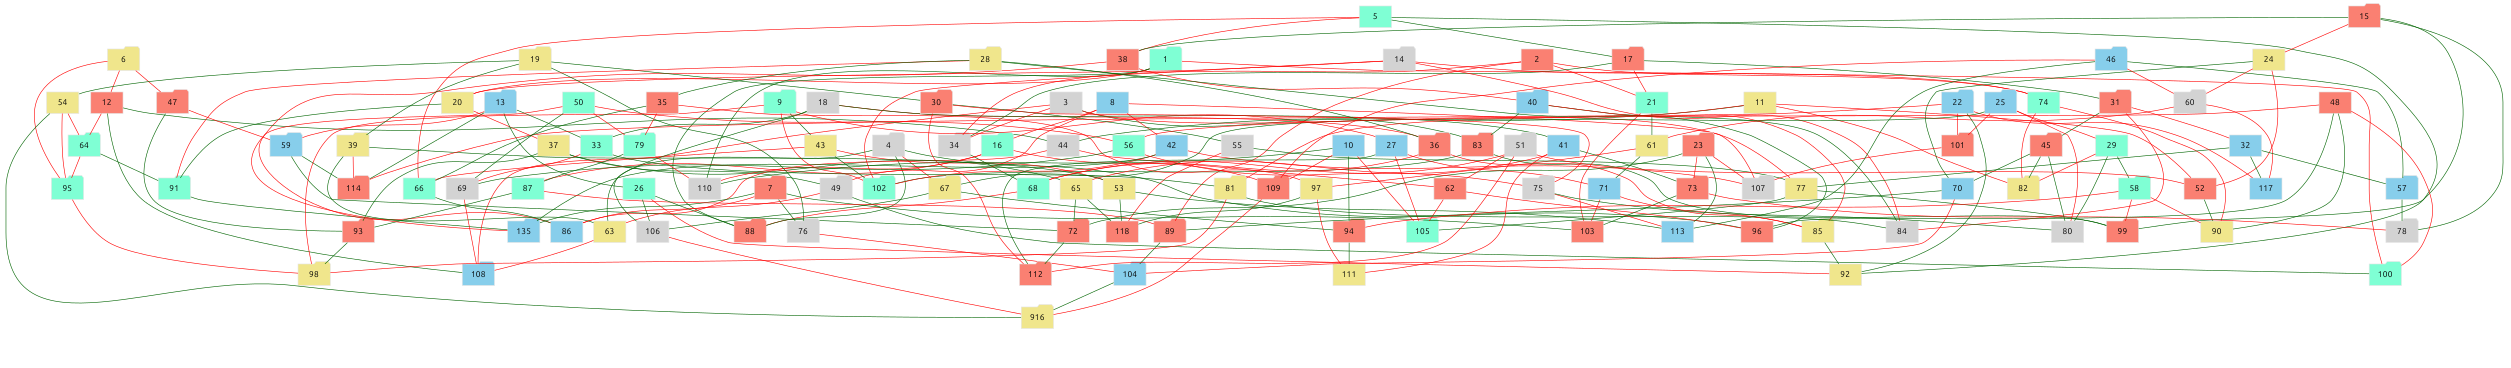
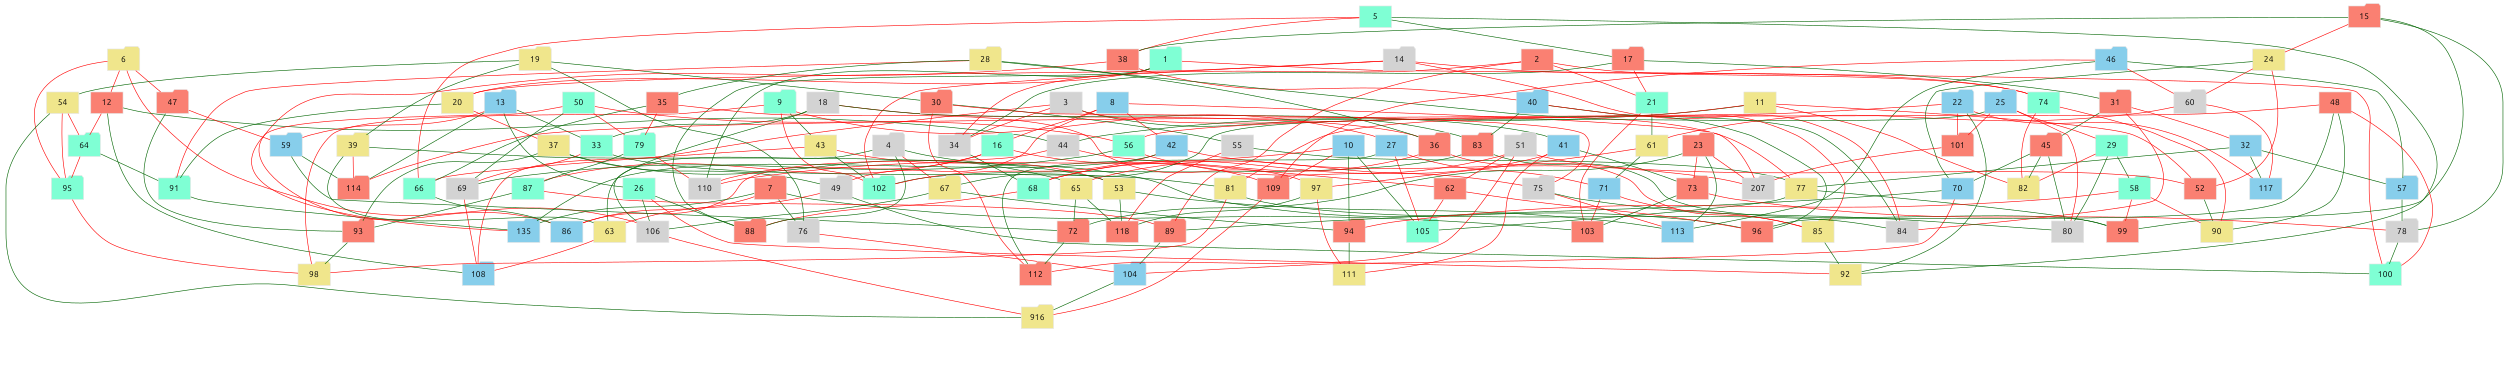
  graph {
    fontname=Ubuntu
    node [color=gray90 fillcolor=salmon fontname=Ubuntu shape=folder style=filled]
    edge [color=red fontname=Ubuntu]
    1 [fillcolor=aquamarine]
    20 [fillcolor=khaki shape=box]
    88
    100 [fillcolor=aquamarine]
    110 [fillcolor=lightgrey shape=box]
    37 [fillcolor=khaki shape=box]
    91 [fillcolor=aquamarine]
    2 [shape=box]
    21 [fillcolor=aquamarine shape=box]
    34 [fillcolor=lightgrey]
    74 [fillcolor=aquamarine shape=box]
    89
    103 [shape=box]
    61 [fillcolor=khaki shape=box]
    68 [fillcolor=aquamarine shape=box]
    82 [fillcolor=khaki]
    90 [fillcolor=khaki shape=box]
    104 [fillcolor=skyblue]
    3 [fillcolor=lightgrey shape=box]
    83
    108 [fillcolor=skyblue]
    77 [fillcolor=khaki shape=box]
    55 [fillcolor=lightgrey shape=box]
    118 [shape=box]
    102 [fillcolor=aquamarine]
    99
    4 [fillcolor=lightgrey]
    63 [fillcolor=khaki shape=box]
    67 [fillcolor=khaki]
    96 [shape=box]
    106 [fillcolor=lightgrey shape=box]
    94
    5 [fillcolor=aquamarine shape=box]
    17
    38 [shape=box]
    66 [fillcolor=aquamarine shape=box]
    92 [fillcolor=khaki shape=box]
    31
    86 [fillcolor=skyblue shape=box]
    40 [fillcolor=skyblue]
    6 [fillcolor=khaki]
    12 [shape=box]
    47
    95 [fillcolor=aquamarine]
    44 [fillcolor=lightgrey shape=box]
    64 [fillcolor=aquamarine]
    59 [fillcolor=skyblue]
    93
    98 [fillcolor=khaki]
    n50 [fillcolor=khaki label=916]
    76 [fillcolor=lightgrey]
    7
    n53 [fillcolor=skyblue label=135]
    8 [fillcolor=skyblue shape=box]
    16 [fillcolor=aquamarine]
    42 [fillcolor=skyblue shape=box]
    49 [fillcolor=lightgrey]
-   107 [fillcolor=lightgrey]
+   107 [fillcolor=lightgrey label=207]
    109
    87 [fillcolor=aquamarine shape=box]
    9 [fillcolor=aquamarine]
    27 [fillcolor=skyblue shape=box]
    43 [fillcolor=khaki shape=box]
    105 [fillcolor=aquamarine]
    71 [fillcolor=skyblue shape=box]
    112
    53 [fillcolor=khaki shape=box]
    10 [fillcolor=skyblue shape=box]
    111 [fillcolor=khaki shape=box]
    11 [fillcolor=khaki shape=box]
    52 [shape=box]
    81 [fillcolor=khaki]
    62 [shape=box]
    84 [fillcolor=lightgrey shape=box]
    13 [fillcolor=skyblue]
    26 [fillcolor=aquamarine shape=box]
    33 [fillcolor=aquamarine shape=box]
    114
    69 [fillcolor=lightgrey shape=box]
    72
    14 [fillcolor=lightgrey]
    15
    24 [fillcolor=khaki shape=box]
    78 [fillcolor=lightgrey]
    60 [fillcolor=lightgrey]
    70 [fillcolor=skyblue shape=box]
    32 [fillcolor=skyblue shape=box]
    45
    18 [fillcolor=lightgrey shape=box]
    36
    41 [fillcolor=skyblue shape=box]
    85 [fillcolor=khaki]
    73
    65 [fillcolor=khaki shape=box]
    19 [fillcolor=khaki]
    30
    39 [fillcolor=khaki]
    54 [fillcolor=khaki shape=box]
    75 [fillcolor=lightgrey]
    97 [fillcolor=khaki shape=box]
    22 [fillcolor=skyblue]
    101
    117 [fillcolor=skyblue shape=box]
    23
    113 [fillcolor=skyblue shape=box]
    25 [fillcolor=skyblue]
    29 [fillcolor=aquamarine shape=box]
    80 [fillcolor=lightgrey shape=box]
    58 [fillcolor=aquamarine]
    28 [fillcolor=khaki]
    35 [shape=box]
    79 [fillcolor=aquamarine]
    57 [fillcolor=skyblue]
    46 [fillcolor=skyblue]
    48 [shape=box]
    56 [fillcolor=aquamarine shape=box]
    50 [fillcolor=aquamarine shape=box]
    51 [fillcolor=lightgrey]
    1 -- 20
    1 -- 88 [color=darkgreen]
    1 -- 100
    1 -- 110 [color=darkgreen]
    20 -- 37
    20 -- 91 [color=darkgreen]
    37 -- 93 [color=darkgreen]
    37 -- 49 [color=darkgreen]
    37 -- 65 [color=darkgreen]
    91 -- n53 [color=darkgreen]
    2 -- 21
    2 -- 34
    2 -- 74
    2 -- 89
    21 -- 103
    21 -- 61 [color=darkgreen]
    34 -- 68 [color=darkgreen]
    74 -- 82
    74 -- 90
    89 -- 104 [color=darkgreen]
    61 -- 71 [color=darkgreen]
    61 -- 97
    68 -- 88
    104 -- n50 [color=darkgreen]
    3 -- 34
    3 -- 83 [color=darkgreen]
    3 -- 108
    3 -- 77
    83 -- 102 [color=darkgreen]
    83 -- 99 [color=darkgreen]
    77 -- 99 [color=darkgreen]
    77 -- 105 [color=darkgreen]
    55 -- 77 [color=darkgreen]
    55 -- 118
    4 -- 88 [color=darkgreen]
    4 -- 63 [color=darkgreen]
    4 -- 67
    4 -- 96 [color=darkgreen]
    63 -- 108
    67 -- 106 [color=darkgreen]
    67 -- 94 [color=darkgreen]
    106 -- n50
    94 -- 111 [color=darkgreen]
    5 -- 17 [color=darkgreen]
    5 -- 38
    5 -- 66
    5 -- 92 [color=darkgreen]
    17 -- 21
    17 -- 34 [color=darkgreen]
    17 -- 31 [color=darkgreen]
    38 -- 86
    38 -- 40
    66 -- 86 [color=darkgreen]
    31 -- 84
    31 -- 32
    31 -- 45 [color=darkgreen]
    40 -- 83 [color=darkgreen]
    40 -- 84 [color=darkgreen]
    40 -- 85
+   6 -- 106
    6 -- 12
    6 -- 47
    6 -- 95
    12 -- 108 [color=darkgreen]
    12 -- 44 [color=darkgreen]
    12 -- 64
    47 -- 59
    47 -- 93 [color=darkgreen]
    95 -- 98
    44 -- 86
    44 -- 62
    64 -- 91 [color=darkgreen]
    64 -- 95
    59 -- 114 [color=darkgreen]
    59 -- 72 [color=darkgreen]
    93 -- 98 [color=darkgreen]
    76 -- 104
    7 -- 103 [color=darkgreen]
    7 -- 86
    7 -- 76 [color=darkgreen]
    7 -- n53 [color=darkgreen]
    8 -- 16
    8 -- 42
    8 -- 49
    8 -- 107
    16 -- 110
    16 -- 109
    16 -- 87
    42 -- 102
    42 -- n53 [color=darkgreen]
    42 -- 107
    49 -- 100 [color=darkgreen]
    49 -- 63
    109 -- n50
    87 -- 89
    87 -- 93 [color=darkgreen]
    9 -- 102
    9 -- 98
    9 -- 27
    9 -- 43 [color=darkgreen]
    27 -- 105
    27 -- 71
    27 -- 112 [color=darkgreen]
    43 -- 102 [color=darkgreen]
    43 -- 66
    43 -- 53
    71 -- 103
    71 -- 85
    53 -- 118 [color=darkgreen]
    53 -- 113 [color=darkgreen]
-   10 -- 110 [color=darkgreen]
+   10 -- 110
    10 -- 94 [color=darkgreen]
    10 -- 109
-   10 -- 105
+   10 -- 105 [color=darkgreen]
    11 -- 82
    11 -- 44 [color=darkgreen]
    11 -- 52
    11 -- 81
    52 -- 90 [color=darkgreen]
    81 -- 98
    81 -- 84 [color=darkgreen]
    62 -- 96
    62 -- 105
    13 -- 59
    13 -- 26 [color=darkgreen]
    13 -- 33 [color=darkgreen]
    13 -- 114 [color=darkgreen]
    26 -- 88 [color=darkgreen]
    26 -- 106 [color=darkgreen]
    26 -- 92
    33 -- 81 [color=darkgreen]
    33 -- 69
    69 -- 108
    72 -- 112 [color=darkgreen]
    14 -- 20
    14 -- 74
    14 -- 102
    14 -- 84
    15 -- 99 [color=darkgreen]
    15 -- 38 [color=darkgreen]
    15 -- 24
    15 -- 78 [color=darkgreen]
    24 -- 52
    24 -- 60
    24 -- 70 [color=darkgreen]
+   78 -- 100 [color=darkgreen]
    60 -- 61
    60 -- 117
    70 -- 89 [color=darkgreen]
    70 -- 104
    32 -- 77 [color=darkgreen]
    32 -- 117 [color=darkgreen]
    32 -- 57 [color=darkgreen]
    45 -- 82 [color=darkgreen]
    45 -- 70 [color=darkgreen]
    45 -- 80 [color=darkgreen]
    18 -- 106 [color=darkgreen]
    18 -- 33 [color=darkgreen]
    18 -- 36
    18 -- 41 [color=darkgreen]
    36 -- 68
    36 -- 85
    41 -- 111
    41 -- 73 [color=darkgreen]
    41 -- 65
    85 -- 92 [color=darkgreen]
    73 -- 103 [color=darkgreen]
    73 -- 78
    65 -- 118 [color=darkgreen]
    65 -- 72 [color=darkgreen]
    19 -- 76 [color=darkgreen]
    19 -- 30 [color=darkgreen]
    19 -- 39 [color=darkgreen]
    19 -- 54 [color=darkgreen]
    30 -- 55 [color=darkgreen]
    30 -- 112
    30 -- 75
    39 -- 63 [color=darkgreen]
    39 -- 53 [color=darkgreen]
    39 -- 114
    54 -- 95
    54 -- 64
    54 -- n50 [color=darkgreen]
    75 -- 113
    75 -- 80 [color=darkgreen]
    97 -- 118 [color=darkgreen]
    97 -- 111
    22 -- 92 [color=darkgreen]
    22 -- 114
    22 -- 101
    22 -- 117
    101 -- 107
    23 -- 107
    23 -- 72 [color=darkgreen]
    23 -- 73
    23 -- 113 [color=darkgreen]
    25 -- 67 [color=darkgreen]
    25 -- 101
    25 -- 29
    25 -- 80
    29 -- 82
    29 -- 80 [color=darkgreen]
    29 -- 58 [color=darkgreen]
    58 -- 90
    58 -- 99
    58 -- 94
    28 -- 91
    28 -- 96 [color=darkgreen]
    28 -- 36 [color=darkgreen]
    28 -- 35 [color=darkgreen]
    35 -- 66 [color=darkgreen]
    35 -- 97
    35 -- 79
    79 -- 110
    79 -- 87 [color=darkgreen]
    57 -- 78 [color=darkgreen]
    46 -- 109
    46 -- 60
    46 -- 113 [color=darkgreen]
    46 -- 57 [color=darkgreen]
    48 -- 100
    48 -- 90 [color=darkgreen]
    48 -- 96 [color=darkgreen]
    48 -- 56
    56 -- 69 [color=darkgreen]
    56 -- 75
    50 -- n53
    50 -- 69 [color=darkgreen]
    50 -- 79
    50 -- 56
    51 -- 68
    51 -- 112
    51 -- 52
    51 -- 62
  }
